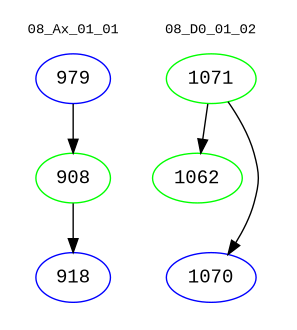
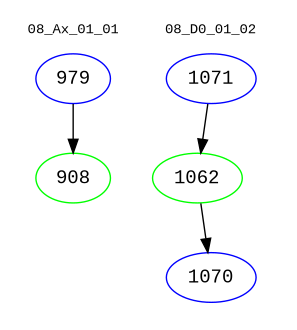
  digraph {
    fontname="Liberation Mono"
    node [color=blue fontname="Liberation Mono"]
    edge [color=black fontname="Liberation Mono"]
    n1 [label=979]
    n2 [color=green label=908]
-   n3 [label=918]
-   n4 [color=green label=1071]
+   n4 [label=1071]
    n5 [color=green label=1062]
    n6 [label=1070]
    subgraph cluster_1 {
      color=white
      fontsize=10
      label="08_Ax_01_01"
      n1
      n2
-     n3
    }
    subgraph cluster_2 {
      color=white
      fontsize=10
      label="08_D0_01_02"
      n4
      n5
      n6
    }
    n1 -> n2
-   n2 -> n3
    n4 -> n5
-   n4 -> n6
+   n5 -> n6
  }
